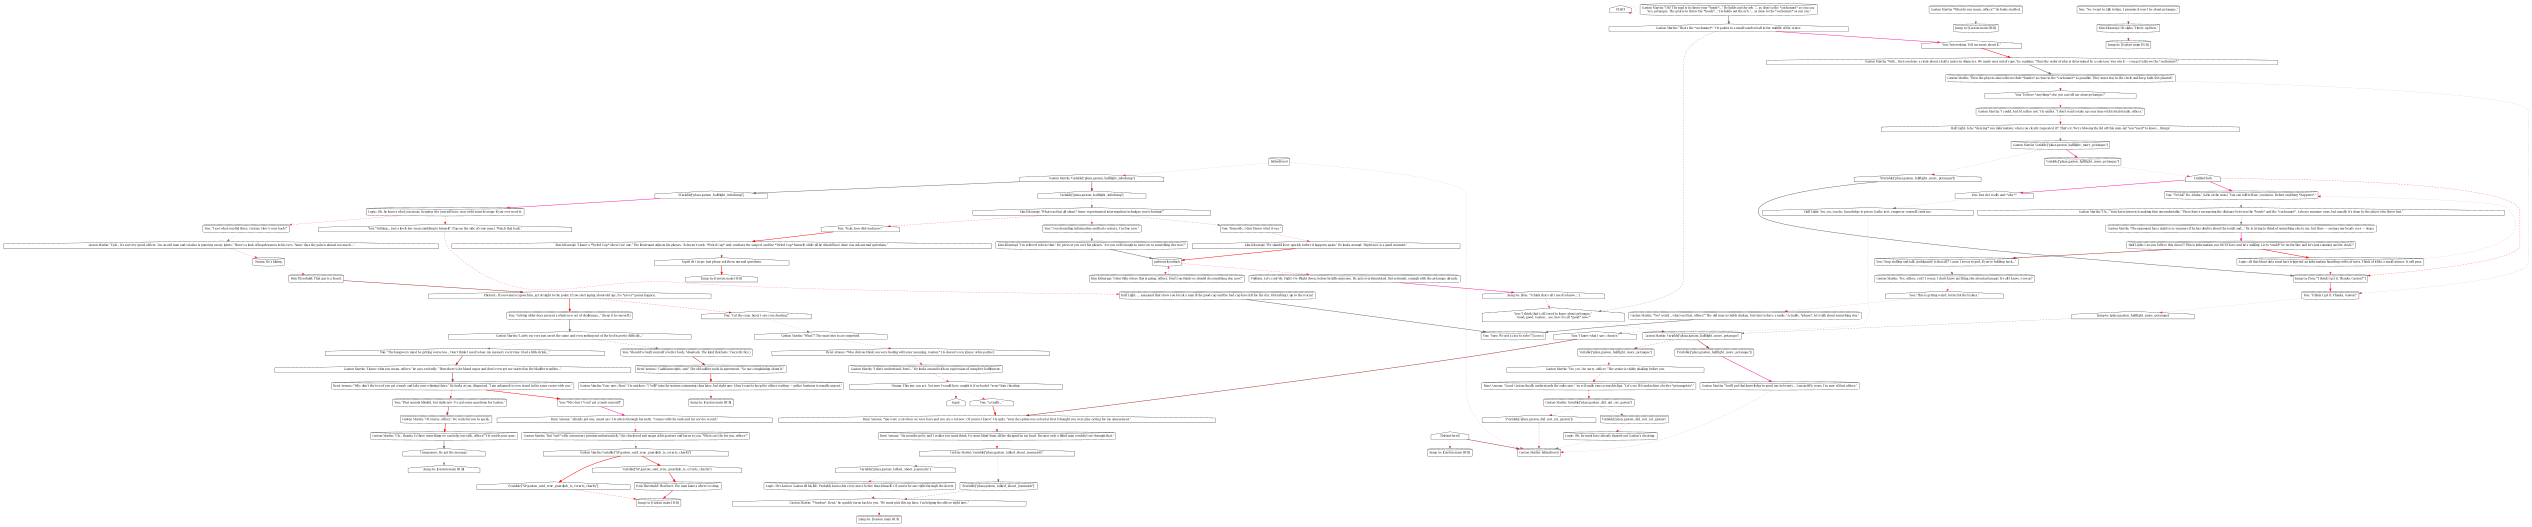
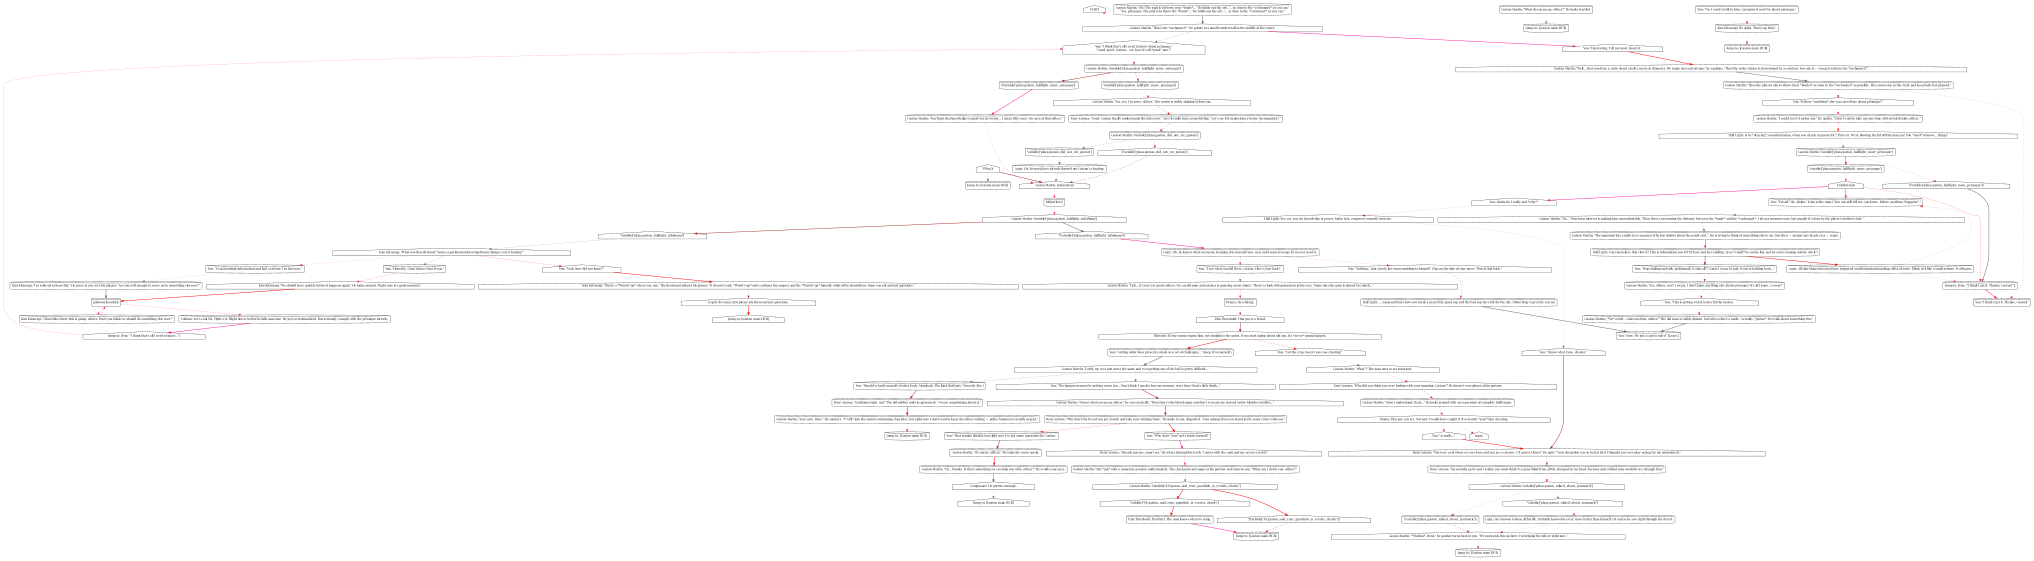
  digraph {
    fontname="Playfair Display"
    node [fontname="Playfair Display" shape=cylinder]
    edge [color=deeppink fontname="Playfair Display" style=dotted]
    n1 [label=START shape=house]
    n2 [label=input shape=house]
    n3 [label="You: \"I know what I saw, cheater.\"" shape=house]
    n4 [label="René Arnoux: \"You were a rat when we were boys and you are a rat now. Of course I knew!\" He spits. \"Your deception was so bad at first I thought you were play-acting for my amusement.\"" shape=house]
    n5 [label="René Arnoux: \"Six months go by and I realize you must think I've gone blind from all the shrapnel in my head. Because only a blind man wouldn't see through that.\""]
    n6 [label="Logic: All that blunt data must have triggered an information hoarding reflex of sorts. Think of it like a small seizure. It will pass."]
    n7 [label="You: \"Trivial? Ha. Ahaha.\" (Grin at the man.) \"You can still tell me, you know. Before anything *happens*.\""]
    n8 [label="Jump to: [You: \"\"I think I get it. Thanks, Gaston!\"\"]"]
    n9 [label="Gaston Martin: \"Uh...\" Your keen interest is making him uncomfortable. \"Then there's measuring the distance between the *boule* and the *cochonnet*. I always measure ours, but usually it's done by the player who threw last.\"" shape=house]
    n10 [label="You: \"I think I get it. Thanks, Gaston!\""]
    n11 [label="You: \"This is getting weird, better hit the brakes.\"" shape=house]
    n12 [label="Gaston Martin: \"*So* weird... what was that, officer?\" The old man is visibly shaken, but tries to force a smile. \"Actually, *please*, let's talk about something else.\""]
    n13 [label="You: \"Sure. We got a case to solve!\" [Leave.]"]
    n14 [label="Half Light: ... aaaaaand that's how you break a man if the good cop and the bad cop have left for the day. Disturbing Cop to the rescue!"]
    n15 [label="Gaston Martin: \"Uh... thanks. Is there something we can help you with, officer?\" He avoids your gaze."]
    n16 [label="Composure: He got the message." shape=house]
    n17 [label="Jump to: [Gaston main HUB]" shape=house]
    n18 [label="Jump to: [Gaston main HUB]"]
    n19 [label="Logic: Oh, he knows what you mean. Keeping it to yourself now, may yield some leverage if you ever need it."]
    n20 [label="You: \"I saw what you did there, Gaston. How's your back?\""]
    n21 [label="You: \"Nothing... just a lowly law-man rambling to himself.\" (Tap on the side of your nose.) \"Watch that back.\"" shape=house]
    n22 [label="Gaston Martin: \"Ugh... it's not very good, officer. I'm an old man and sciatica is gnawing on my joints.\" There's a look of hopelessness in his eyes. \"Some days the pain is almost too much...\"" shape=house]
    n23 [label="Kim Kitsuragi: \"I don't like where this is going, officer. Don't you think we should do something else now?\""]
    n24 [label=godoworkyoufuck]
    n25 [label="Volition: Let's cool Mr. Fight-Or-Flight down, before he kills someone. He gets overstimulated. But seriously, enough with the pétanque already."]
    n26 [label="Jump to: [You: \"\"I think that's all I need to know...\"]" shape=house]
    n27 [label="You: \"I think that's all I need to know about pétanque.\"\n\"Good, good, Gaston... see, how it's all *good* now?\"" shape=house]
    n28 [label="You: \"No. I want to talk to him. I promise it won't be about pétanque.\""]
    n29 [label="Kim Kitsuragi: He sighs. \"Hurry up then.\""]
    n30 [label="Jump to: [Gaston main HUB]"]
    n31 [label="Drama: He's faking."]
    n32 [label="You: \"Getting older does present a whole new set of challenges...\" (Keep it to yourself.)"]
    n33 [label="Gaston Martin: \"Lately my eyes just aren't the same and even getting out of the bed is pretty difficult...\"" shape=house]
    n34 [label="You: \"Should've built yourself a better body, Mossback. The kind that lasts.\" (Secretly flex.)"]
    n35 [label="You: \"The hangovers must be getting worse too... Don't think I used to lose my memory every time I had a little drink...\"" shape=house]
    n36 [label="René Arnoux: \"Goddamn right, son!\" The old soldier nods in agreement. \"No use complaining about it.\""]
    n37 [label="Gaston Martin: \"I know what you mean, officer,\" he says excitedly. \"Then there's the blood sugar and don't even get me started on the bladder troubles...\"" shape=house]
    n38 [label="Gaston Martin: \"Of course, officer.\" He waits for you to speak."]
    n39 [label="Gaston Martin: \"Well... first you draw a circle about a half a metre in diameter. We made ours out of rope,\" he explains. \"Then the order of play is determined by a coin toss. You win it -- you get to throw the *cochonnet*.\"" shape=house]
    n40 [label="Gaston Martin: \"Then the players aim to throw their *boules* as close to the *cochonnet* as possible. They must stay in the circle and keep both feet planted.\""]
    n41 [label="You: \"Is there *anything* else you can tell me about pétanque?\"" shape=house]
    n42 [label="Drama: This guy can act. Not sure I would have caught it if we hadn't *seen* him cheating." shape=house]
    n43 [label="You: \"Actually...\"" shape=house]
    n44 [label="Jump to: [Gaston main HUB]"]
    n45 [label="Half Light: Can you believe this clown?! This is information you MUST have and he's stalling. Lives *could* be on the line and he's just running out the clock?!"]
    n46 [label="You: \"Stop stalling and talk, goddamnit! Is that all?! Cause I swear to god, if you're holding back...\""]
    n47 [label="Gaston Martin: \"Yes, officer, yes!!! I swear, I don't know anything else about pétanque! It's all I know, I swear!\""]
    n48 [label="You: \"Interesting. Tell me more about it.\"" shape=house]
-   n49 [label="Jump to: [plaza.gaston_halflight_more_petanque]" shape=house]
    n50 [label="Gaston Martin: \"I could, but I'd rather not.\" He smiles. \"I don't want to take up your time with trivial details, officer.\""]
    n51 [label="René Arnoux: \"Why don't the two of you get a tomb and take your whining there.\" He looks at you, disgusted. \"I am ashamed to even stand in the same crater with you.\""]
    n52 [label="You: \"Why don't *you* get a tomb yourself!\""]
    n53 [label="You: \"That sounds blissful, but right now I've got some questions for Gaston.\""]
    n54 [label="René Arnoux: \"Already got one, smart ass.\" He utters through his teeth. \"Comes with the rank and my service record.\"" shape=house]
    n55 [label="Jump to: [Gaston main HUB]"]
    n56 [label="Gaston Martin: Variable[\"plaza.gaston_talked_about_jeanmarie\"]" shape=house]
    n57 [label="Variable[\"plaza.gaston_talked_about_jeanmarie\"]" shape=house]
    n58 [label="!(Variable[\"plaza.gaston_talked_about_jeanmarie\"])"]
    n59 [label="Gaston Martin: \"Oh? The goal is to throw your *boule*...\" He holds out the orb. \"... as close to the *cochonnet* as you can.\"\n\"Yes, pétanque. The goal is to throw the *boule*...\" He holds out the orb. \"... as close to the *cochonnet* as you can.\""]
    n60 [label="Gaston Martin: \"That's the *cochonnet*.\" He points to a small wooden ball in the middle of the crater." shape=house]
    n61 [label="Gaston Martin: \"Easy now, René.\" He snickers. \"I *will* join the seniors swimming class later, but right now I don't want to keep the officer waiting -- police business is usually urgent.\""]
    n62 [label="Jump to: [Gaston main HUB]"]
    n63 [label="Gaston Martin: \"Yes, yes. I'm sorry, officer.\" The senior is visibly shaking before you." shape=house]
    n64 [label="René Arnoux: \"Good. Gaston finally understands the rules now.\" An evil smile runs across his lips. \"Let's see if it makes him a better *petanquista*.\""]
    n65 [label="Gaston Martin: Variable[\"plaza.gaston_did_not_rat_gaston\"]"]
    n66 [label="Logic: Oh, he must have already figured out Gaston's cheating."]
-   n67 [label="Gaston Martin: IsKimHere()"]
+   n67 [label="Gaston Martin: IsKimHere()" shape=house]
    n68 [label="IsKimHere()"]
    n69 [label="Untitled hub" shape=house]
-   n70 [label="You: But do I really and *why*?" shape=house]
+   n70 [label="You: Ahaha do I really and *why*?" shape=house]
    n71 [label="Half Light: Yes, yes, you do. Knowledge is power, bathe in it, empower yourself, trust me." shape=house]
    n72 [label="Kim Kitsuragi: \"We should leave quickly before it happens again.\" He looks around. \"Right now is a good moment.\"" shape=house]
    n73 [label="Gaston Martin: \"The opponent has a right to re-measure if he has doubts about the result and...\" He is trying to think of something else to say, but then -- seeing your beady eyes -- stops."]
    n74 [label="Gaston Martin: Variable[\"plaza.gaston_halflight_more_petanque\"]"]
    n75 [label="You: \"Cut the crap, bozo! I saw you cheating!\"" shape=house]
    n76 [label="Gaston Martin: \"What?!\" The man tries to act surprised." shape=house]
    n77 [label="René Arnoux: \"Who did you think you were fooling with your moaning, Gaston?\" He doesn't even glance at his partner." shape=house]
    n78 [label="Pain Threshold: That hurt. The man knows where to sting."]
    n79 [label="Gaston Martin: \"I don't understand, René...\" He looks around with an expression of complete bafflement."]
    n80 [label="Gaston Martin: \"But *not* with a monetary pension unfortunately,\" the checkered suit snaps at his partner and turns to you. \"What can I do for you, officer?\""]
    n81 [label="Gaston Martin: Variable[\"XP.gaston_said_rene_guardjob_is_evrarts_charity\"]" shape=house]
    n82 [label="Gaston Martin: \"What do you mean, officer?\" He looks startled."]
    n83 [label="Gaston Martin: Variable[\"plaza.gaston_halflight_infodump\"]" shape=house]
-   n84 [label="!(IsKimHere())" shape=house]
+   n84 [label="!(Why())" shape=house]
    n85 [label="Jump to: [Gaston main HUB]"]
    n86 [label="Variable[\"plaza.gaston_halflight_infodump\"]" shape=house]
    n87 [label="!(Variable[\"plaza.gaston_halflight_infodump\"])" shape=house]
    n88 [label="Logic: He's known Gaston all his life. Probably knows his every move better than himself. Of course he saw right through the deceit."]
    n89 [label="Gaston Martin: \"*Pardon*, René,\" he quickly turns back to you. \"We must pick this up later, I'm helping the officer right now.\"" shape=house]
    n90 [label="Rhetoric: If you wanna expose him, get straight to the point. If you start japing about old age, it's *never* gonna happen." shape=house]
    n91 [label="Half Light: Is he *denying* you information, when you clearly requested it?! That's it. We're blowing the lid off this man-jar! You *need* to know... things!" shape=house]
    n92 [label="Gaston Martin: Variable[\"plaza.gaston_halflight_more_petanque\"]"]
    n93 [label="Kim Kitsuragi: \"What was that all about? Some experimental interrogation technique you're honing?\"" shape=house]
    n94 [label="You: \"I was hoarding information and had a seizure. I'm fine now.\""]
    n95 [label="You: \"Honestly, I don't know what it was.\""]
    n96 [label="You: \"Yeah, how did you know?\"" shape=house]
    n97 [label="Kim Kitsuragi: \"I'm relieved to hear that.\" He peers at you over his glasses. \"Are you well enough to move on to something else now?\""]
    n98 [label="Kim Kitsuragi: \"I know a *Weird Cop* when I see one.\" The lieutenant adjusts his glasses. \"It doesn't work. *Weird Cop* only confuses the suspect and the *Weird Cop* himself, while all he should have done was ask normal questions.\"" shape=house]
    n99 [label="Esprit de Corps: Just please ask them normal questions." shape=house]
    n100 [label="Jump to: [Gaston main HUB]" shape=house]
-   n101 [label="Pain Threshold: That guy is a fraud."]
+   n101 [label="Pain Threshold: That guy is a fraud." shape=house]
    n102 [label="Variable[\"plaza.gaston_halflight_more_petanque\"]"]
    n103 [label="!(Variable[\"plaza.gaston_halflight_more_petanque\"])"]
    n104 [label="Variable[\"plaza.gaston_halflight_more_petanque\"]"]
    n105 [label="!(Variable[\"plaza.gaston_halflight_more_petanque\"])" shape=house]
    n106 [label="Gaston Martin: \"You'll put that knowledge to good use in twenty... I mean fifty years. I'm sure of that officer.\""]
    n107 [label="Variable[\"XP.gaston_said_rene_guardjob_is_evrarts_charity\"]" shape=house]
    n108 [label="!(Variable[\"XP.gaston_said_rene_guardjob_is_evrarts_charity\"])" shape=house]
    n109 [label="Variable[\"plaza.gaston_did_not_rat_gaston\"]"]
    n110 [label="!(Variable[\"plaza.gaston_did_not_rat_gaston\"])" shape=house]
    n1 -> n1
    n3 -> n4 [color=brown style=bold]
    n4 -> n5 [color=brown]
    n5 -> n56 [color=red]
    n6 -> n7 [color=red]
    n6 -> n8
    n7 -> n9 [color=gray40]
    n8 -> n10 [style=bold]
    n9 -> n73 [color=gray40 style=dashed]
-   n10 -> n49
    n11 -> n12 [color=red]
    n12 -> n13 [color=gray40 style=bold]
    n14 -> n13 [color=gray40 style=bold]
    n15 -> n16 [color=gray40 style=bold]
    n16 -> n17 [color=gray40]
    n19 -> n20 [style=dashed]
    n19 -> n21 [color=red]
    n20 -> n22 [color=gray40]
    n21 -> n14 [style=dashed]
    n22 -> n31 [style=dashed]
    n23 -> n24 [style=dashed]
    n24 -> n23
    n24 -> n25 [style=dashed]
    n25 -> n26 [style=bold]
    n26 -> n27 [style=dashed]
    n27 -> n74 [color=brown]
    n28 -> n29 [color=brown]
    n29 -> n30 [color=brown]
    n31 -> n101
    n32 -> n33 [color=gray40 style=bold]
    n33 -> n34 [color=gray40 style=dashed]
    n33 -> n35 [color=gray40]
    n34 -> n36 [color=brown style=bold]
    n35 -> n37 [color=brown style=bold]
    n36 -> n61 [color=red style=bold]
    n37 -> n51 [color=brown style=bold]
    n38 -> n15 [color=red style=bold]
    n39 -> n40 [color=gray40 style=bold]
    n40 -> n10 [color=brown]
    n40 -> n41 [color=brown]
    n41 -> n50
    n42 -> n2 [color=brown]
    n42 -> n43
    n43 -> n4 [color=red style=bold]
    n45 -> n6 [color=red style=bold]
    n45 -> n46 [color=brown style=bold]
    n46 -> n47 [color=brown]
    n47 -> n11
    n48 -> n39 [color=red style=bold]
-   n49 -> n74 [color=gray40 style=dashed]
    n50 -> n91 [color=red style=dashed]
    n51 -> n52 [color=red style=bold]
    n51 -> n53 [color=red style=dashed]
    n52 -> n54 [style=bold]
    n53 -> n38 [color=brown style=bold]
    n54 -> n80 [style=dashed]
    n56 -> n57 [color=gray40]
    n56 -> n58 [color=brown]
    n57 -> n88
    n58 -> n89 [color=brown style=dashed]
    n59 -> n60 [color=gray40 style=bold]
    n60 -> n27 [color=gray40 style=dashed]
    n60 -> n48 [style=bold]
    n61 -> n62 [color=red]
    n63 -> n64 [color=red style=dashed]
    n64 -> n65 [color=red style=dashed]
    n65 -> n109 [color=gray40 style=dashed]
    n65 -> n110 [color=brown]
    n66 -> n67 [color=gray40]
-   n68 -> n67
+   n67 -> n68
    n68 -> n83
    n69 -> n7 [style=bold]
    n69 -> n8 [color=red style=dashed]
    n69 -> n70 [style=bold]
    n70 -> n71 [color=brown]
    n71 -> n3 [color=gray40]
    n72 -> n24 [color=red style=bold]
    n73 -> n45 [style=bold]
    n74 -> n102 [color=brown style=dashed]
    n74 -> n103 [color=brown style=bold]
    n75 -> n76 [color=gray40]
    n76 -> n77 [color=red]
    n77 -> n79 [style=dashed]
    n78 -> n55 [style=bold]
    n79 -> n42 [style=dashed]
    n80 -> n81 [color=gray40 style=dashed]
    n81 -> n107 [color=red style=bold]
    n81 -> n108 [color=red style=bold]
    n82 -> n18 [color=gray40]
    n83 -> n86 [color=brown style=bold]
    n83 -> n87 [color=gray40 style=bold]
    n84 -> n67 [color=brown style=bold]
    n84 -> n85 [color=brown]
    n86 -> n93 [color=gray40 style=dashed]
    n87 -> n19 [style=bold]
    n88 -> n89 [color=brown]
    n89 -> n44 [color=brown]
    n90 -> n32 [color=red style=bold]
    n90 -> n75 [color=red style=dashed]
    n91 -> n92 [color=gray40]
    n92 -> n104 [style=bold]
    n92 -> n105 [color=brown]
    n93 -> n94
    n93 -> n95 [color=gray40 style=dashed]
    n93 -> n96 [color=red style=dashed]
    n94 -> n97 [color=gray40]
    n95 -> n72 [style=dashed]
    n96 -> n98 [color=red style=bold]
    n97 -> n24 [color=gray40 style=bold]
    n98 -> n99 [color=brown]
    n99 -> n100 [color=red style=bold]
    n101 -> n90 [color=brown style=bold]
    n102 -> n63
    n103 -> n106 [style=bold]
    n104 -> n69
    n105 -> n8 [color=gray40 style=bold]
    n106 -> n67 [color=red]
    n107 -> n78 [color=red style=bold]
    n108 -> n55 [color=red style=dashed]
    n109 -> n66 [color=brown]
    n110 -> n67 [color=brown style=dashed]
  }
